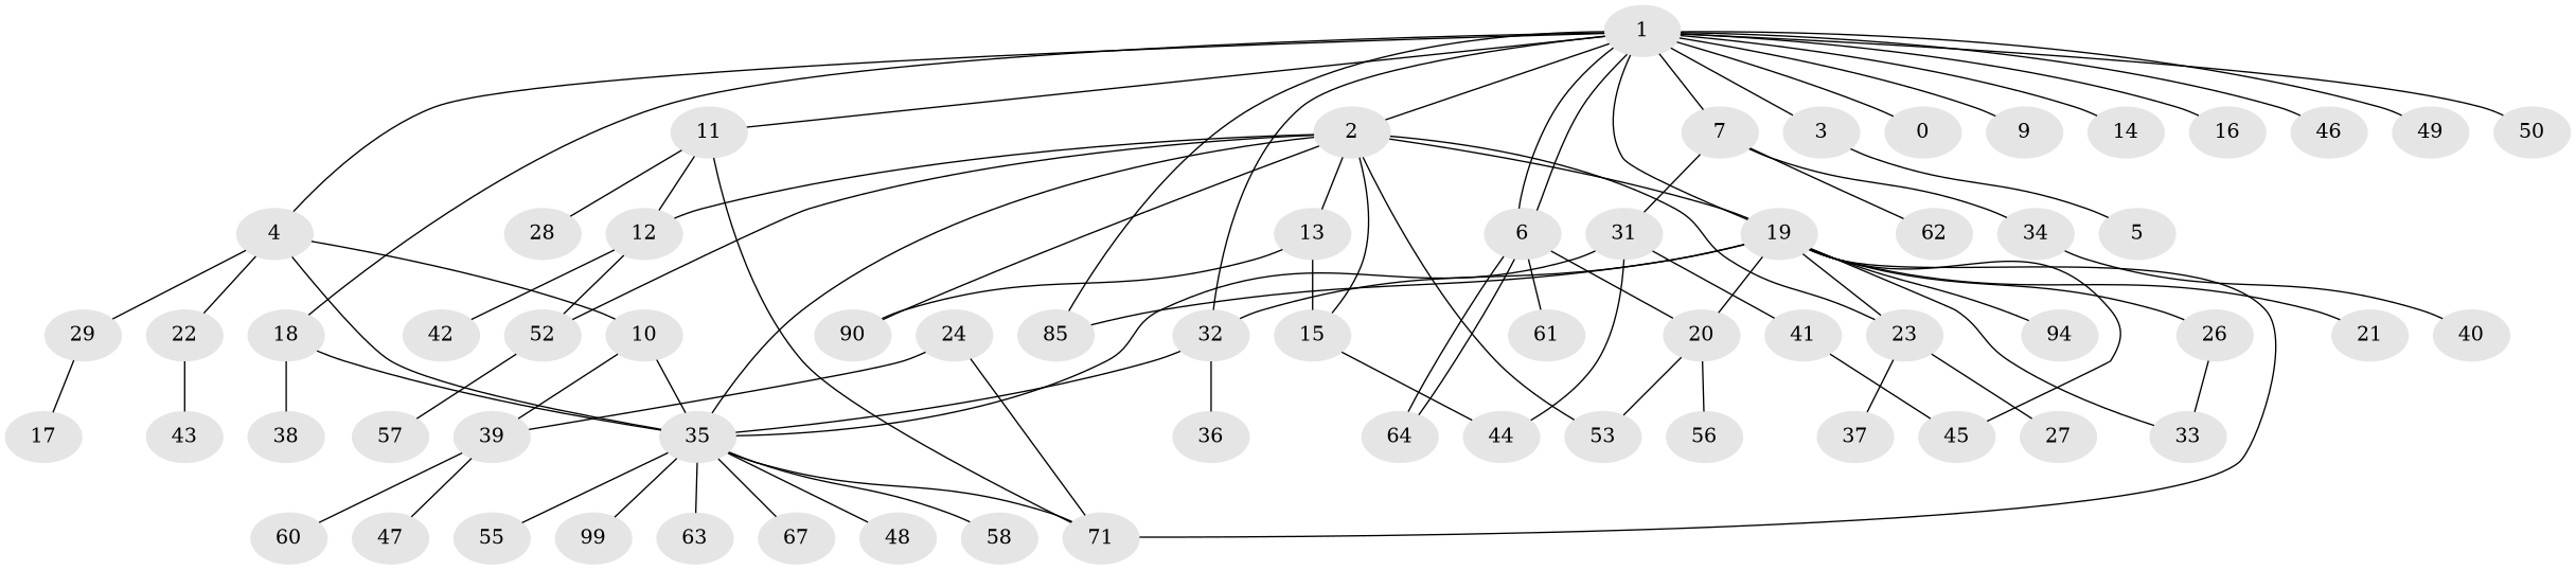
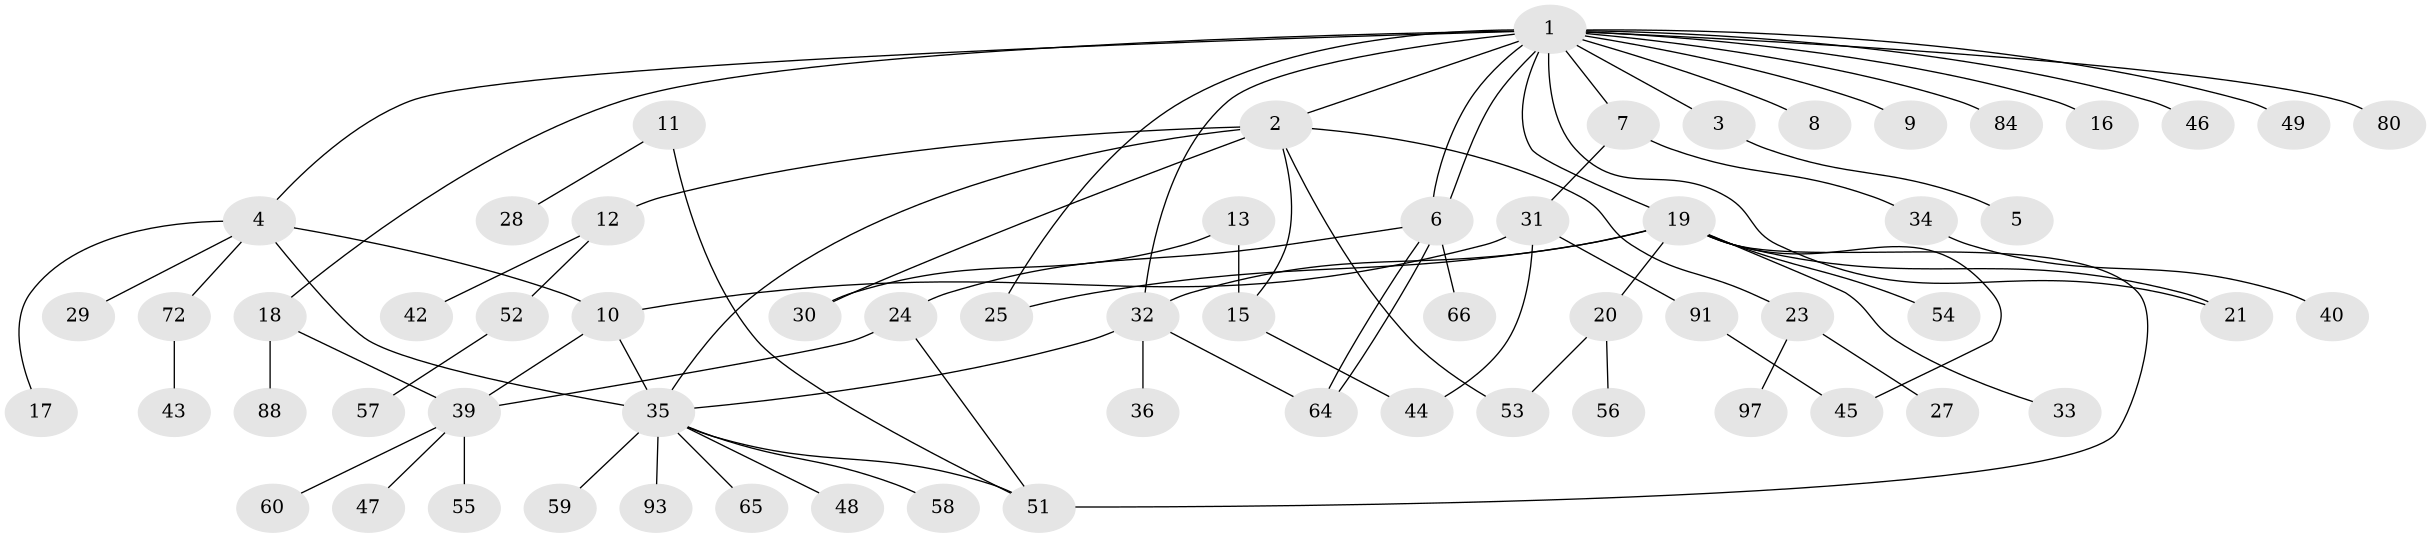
  graph {
    node [color=gray90 style=filled]
    1
    2
    3
    4
    6
    7
-   8 [label=0]
+   8
    9
    11
-   14
+   14 [label=84]
    16
    18
    19
-   25 [label=85]
+   25
    32
    46
    49
-   50
+   50 [label=80]
    12
    13
    15
    23
-   30 [label=90]
+   30
    35
    52
    53
    5
    10
    17
-   22
+   22 [label=72]
    29
    24
-   61
+   61 [label=66]
    64
    31
    34
-   62
    28
-   51 [label=71]
-   38
+   51
+   38 [label=88]
    20
    21
-   26
    33
    45
-   54 [label=94]
+   54
    36
    42
    44
    27
-   37
+   37 [label=97]
    48
    55
    58
-   59 [label=99]
-   63
-   65 [label=67]
+   59
+   63 [label=93]
+   65
    57
    39
    43
-   41
+   41 [label=91]
    40
    47
    60
    56
    1 -- 2
    1 -- 3
    1 -- 4
    1 -- 6
    1 -- 6
    1 -- 7
    1 -- 8
    1 -- 9
-   1 -- 11
+   1 -- 21
    1 -- 14
    1 -- 16
    1 -- 18
    1 -- 19
    1 -- 25
    1 -- 32
    1 -- 46
    1 -- 49
    1 -- 50
-   2 -- 19
    2 -- 12
-   2 -- 13
    2 -- 15
    2 -- 23
    2 -- 30
    2 -- 35
-   2 -- 52
    2 -- 53
    3 -- 5
    4 -- 35
    4 -- 10
-   29 -- 17
+   4 -- 17
    4 -- 22
    4 -- 29
-   6 -- 20
+   6 -- 24
    6 -- 61
    6 -- 64
    6 -- 64
    7 -- 31
    7 -- 34
-   7 -- 62
-   11 -- 12
    11 -- 28
    11 -- 51
-   18 -- 35
+   18 -- 39
    18 -- 38
    19 -- 25
    19 -- 32
-   19 -- 23
    19 -- 51
    19 -- 20
    19 -- 21
-   19 -- 26
    19 -- 33
    19 -- 45
    19 -- 54
    32 -- 35
+   32 -- 64
    32 -- 36
    12 -- 52
    12 -- 42
    13 -- 15
    13 -- 30
    15 -- 44
    23 -- 27
    23 -- 37
    35 -- 51
    35 -- 48
-   35 -- 55
+   39 -- 55
    35 -- 58
    35 -- 59
    35 -- 63
    35 -- 65
    52 -- 57
    10 -- 35
    10 -- 39
    22 -- 43
    24 -- 51
    24 -- 39
-   31 -- 35
+   31 -- 10
    31 -- 44
    31 -- 41
    34 -- 40
    20 -- 53
    20 -- 56
-   26 -- 33
    39 -- 47
    39 -- 60
    41 -- 45
  }
